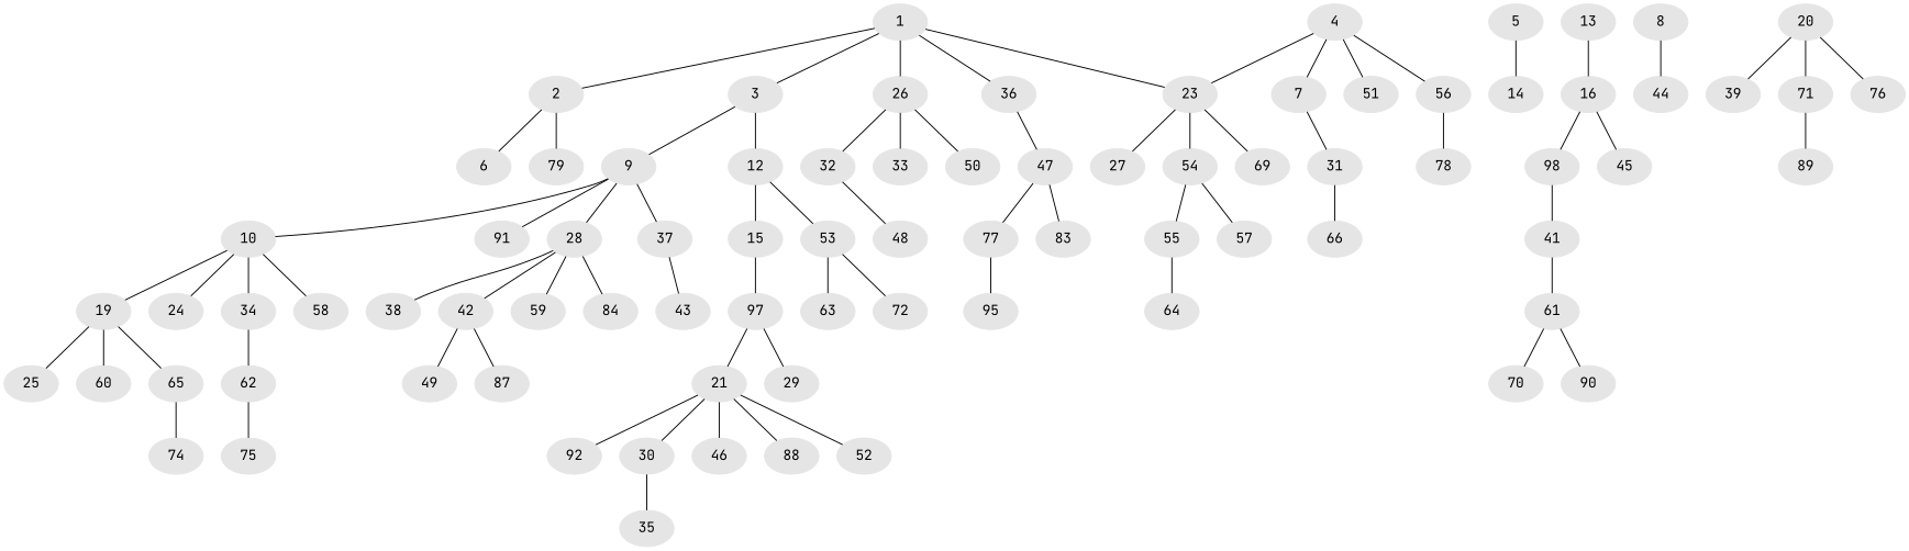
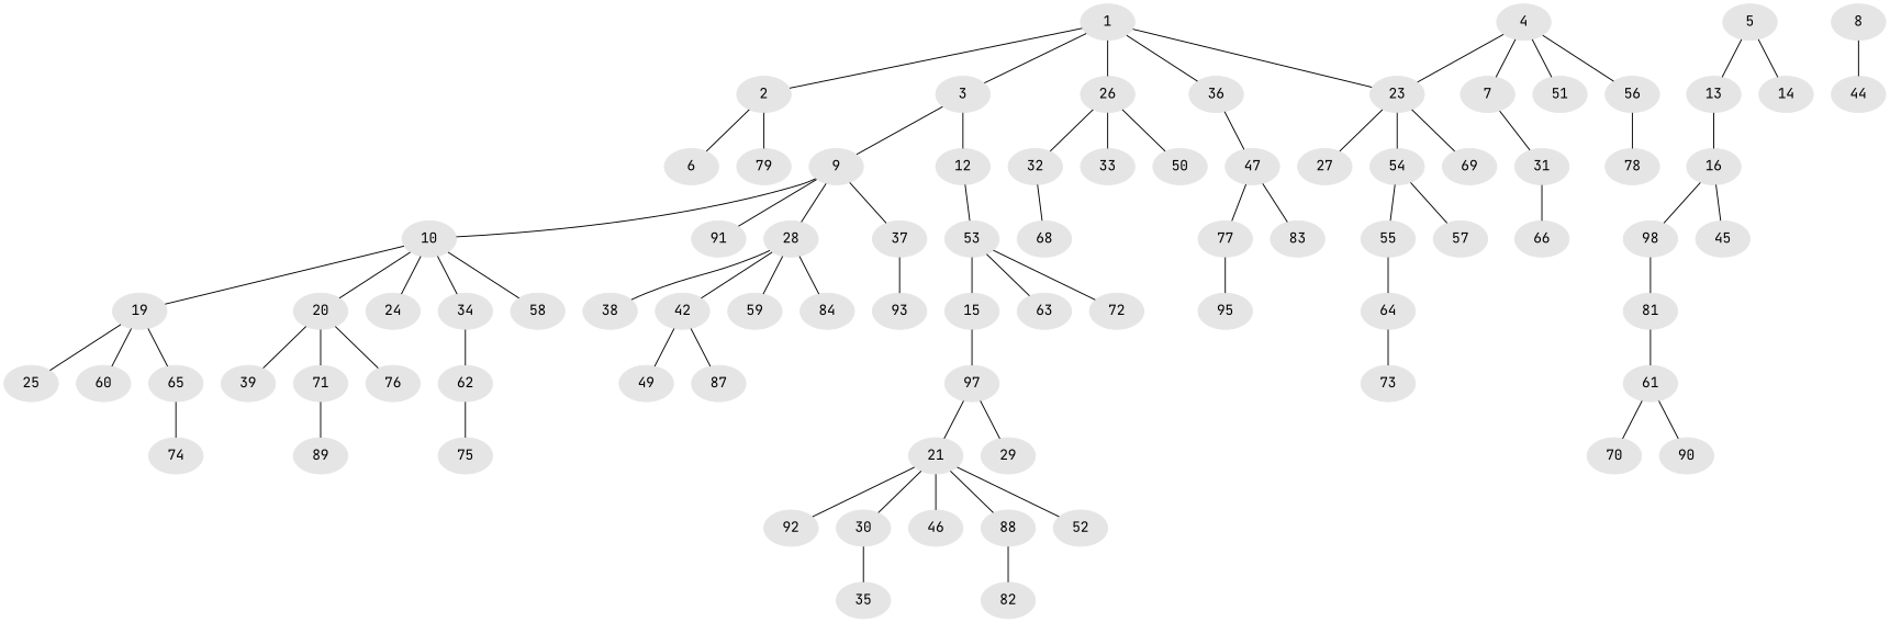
  graph {
    fontname="JetBrains Mono"
    node [color=gray90 fontname="JetBrains Mono" style=filled]
    edge [fontname="JetBrains Mono"]
    1
    2
    3
    26
    36
    23
    6
    79
    9
    12
    4
    7
    51
    56
    32
    33
    50
    47
    10
    n20 [label=91]
    28
    37
    15
    53
    5
    13
    14
    31
    8
    44
    27
    54
    69
    78
    16
    66
    19
    20
    24
    34
    58
    38
    42
    59
    84
-   43
+   43 [label=93]
    25
    60
    65
    39
    71
    76
    62
    75
    n55 [label=97]
    63
    72
    n58 [label=98]
    45
    21
    29
-   41
+   41 [label=81]
    n63 [label=92]
    30
    46
    n66 [label=88]
    52
    61
    74
    n70 [label=89]
    35
+   82
    55
    57
-   48
+   48 [label=68]
    49
    n77 [label=87]
    77
    83
    70
    n81 [label=90]
    n82 [label=95]
    64
+   73
    1 -- 2
    1 -- 3
    1 -- 26
    1 -- 36
    1 -- 23
    2 -- 6
    2 -- 79
    3 -- 9
    3 -- 12
    26 -- 32
    26 -- 33
    26 -- 50
    36 -- 47
    23 -- 27
    23 -- 54
    23 -- 69
    9 -- 10
    9 -- n20
    9 -- 28
    9 -- 37
-   12 -- 15
+   53 -- 15
    12 -- 53
    4 -- 23
    4 -- 7
    4 -- 51
    4 -- 56
    7 -- 31
    56 -- 78
    32 -- 48
    47 -- 77
    47 -- 83
    10 -- 19
+   10 -- 20
    10 -- 24
    10 -- 34
    10 -- 58
    28 -- 38
    28 -- 42
    28 -- 59
    28 -- 84
    37 -- 43
    15 -- n55
    53 -- 63
    53 -- 72
+   5 -- 13
    5 -- 14
    13 -- 16
    31 -- 66
    8 -- 44
    54 -- 55
    54 -- 57
    16 -- n58
    16 -- 45
    19 -- 25
    19 -- 60
    19 -- 65
    20 -- 39
    20 -- 71
    20 -- 76
    34 -- 62
    42 -- 49
    42 -- n77
    65 -- 74
    71 -- n70
    62 -- 75
    n55 -- 21
    n55 -- 29
    n58 -- 41
    21 -- n63
    21 -- 30
    21 -- 46
    21 -- n66
    21 -- 52
    41 -- 61
    30 -- 35
+   n66 -- 82
    61 -- 70
    61 -- n81
    55 -- 64
    77 -- n82
+   64 -- 73
  }
